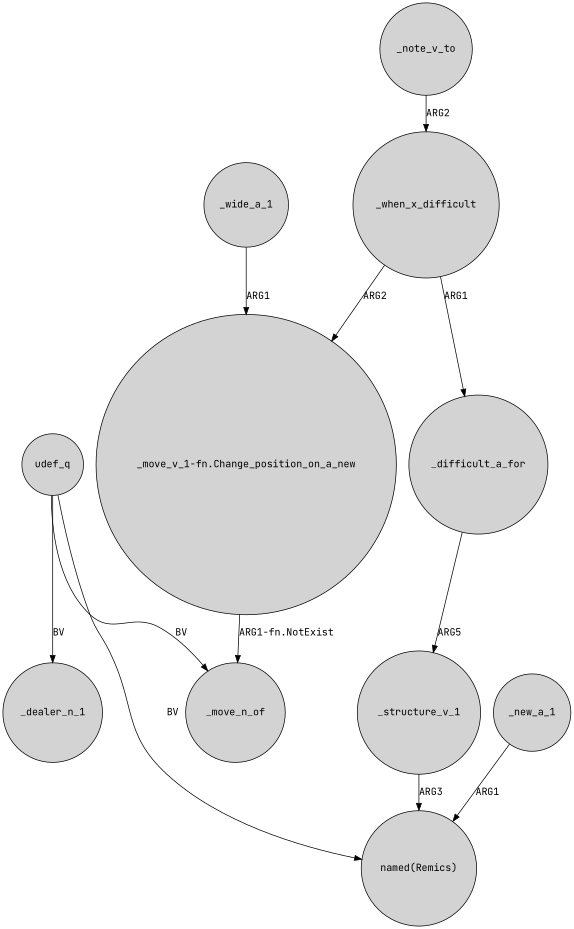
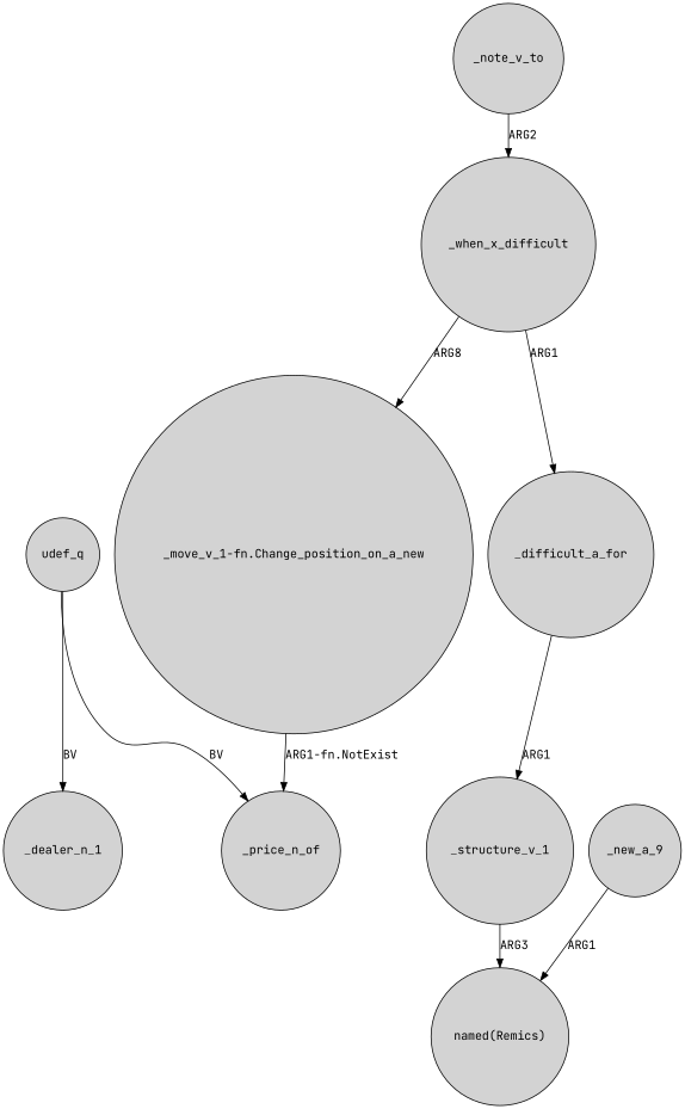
  digraph {
    fontname="JetBrains Mono"
    node [fontname="JetBrains Mono" shape=circle style=filled]
    edge [fontname="JetBrains Mono"]
    n1 [label="_move_v_1-fn.Change_position_on_a_new"]
-   _price_n_of [label=_move_n_of]
+   _price_n_of
    n3 [label=_when_x_difficult]
    _difficult_a_for
    _structure_v_1
    _note_v_to
    "named(Remics)"
    udef_q
    _dealer_n_1
-   _new_a_1
-   _wide_a_1
+   _new_a_1 [label=_new_a_9]
    n1 -> _price_n_of [label="ARG1-fn.NotExist"]
-   n3 -> n1 [label=ARG2]
+   n3 -> n1 [label=ARG8]
    n3 -> _difficult_a_for [label=ARG1]
-   _difficult_a_for -> _structure_v_1 [label=ARG5]
+   _difficult_a_for -> _structure_v_1 [label=ARG1]
    _structure_v_1 -> "named(Remics)" [label=ARG3]
    _note_v_to -> n3 [label=ARG2]
    udef_q -> _price_n_of [label=BV]
-   udef_q -> "named(Remics)" [label=BV]
    udef_q -> _dealer_n_1 [label=BV]
    _new_a_1 -> "named(Remics)" [label=ARG1]
-   _wide_a_1 -> n1 [label=ARG1]
  }
